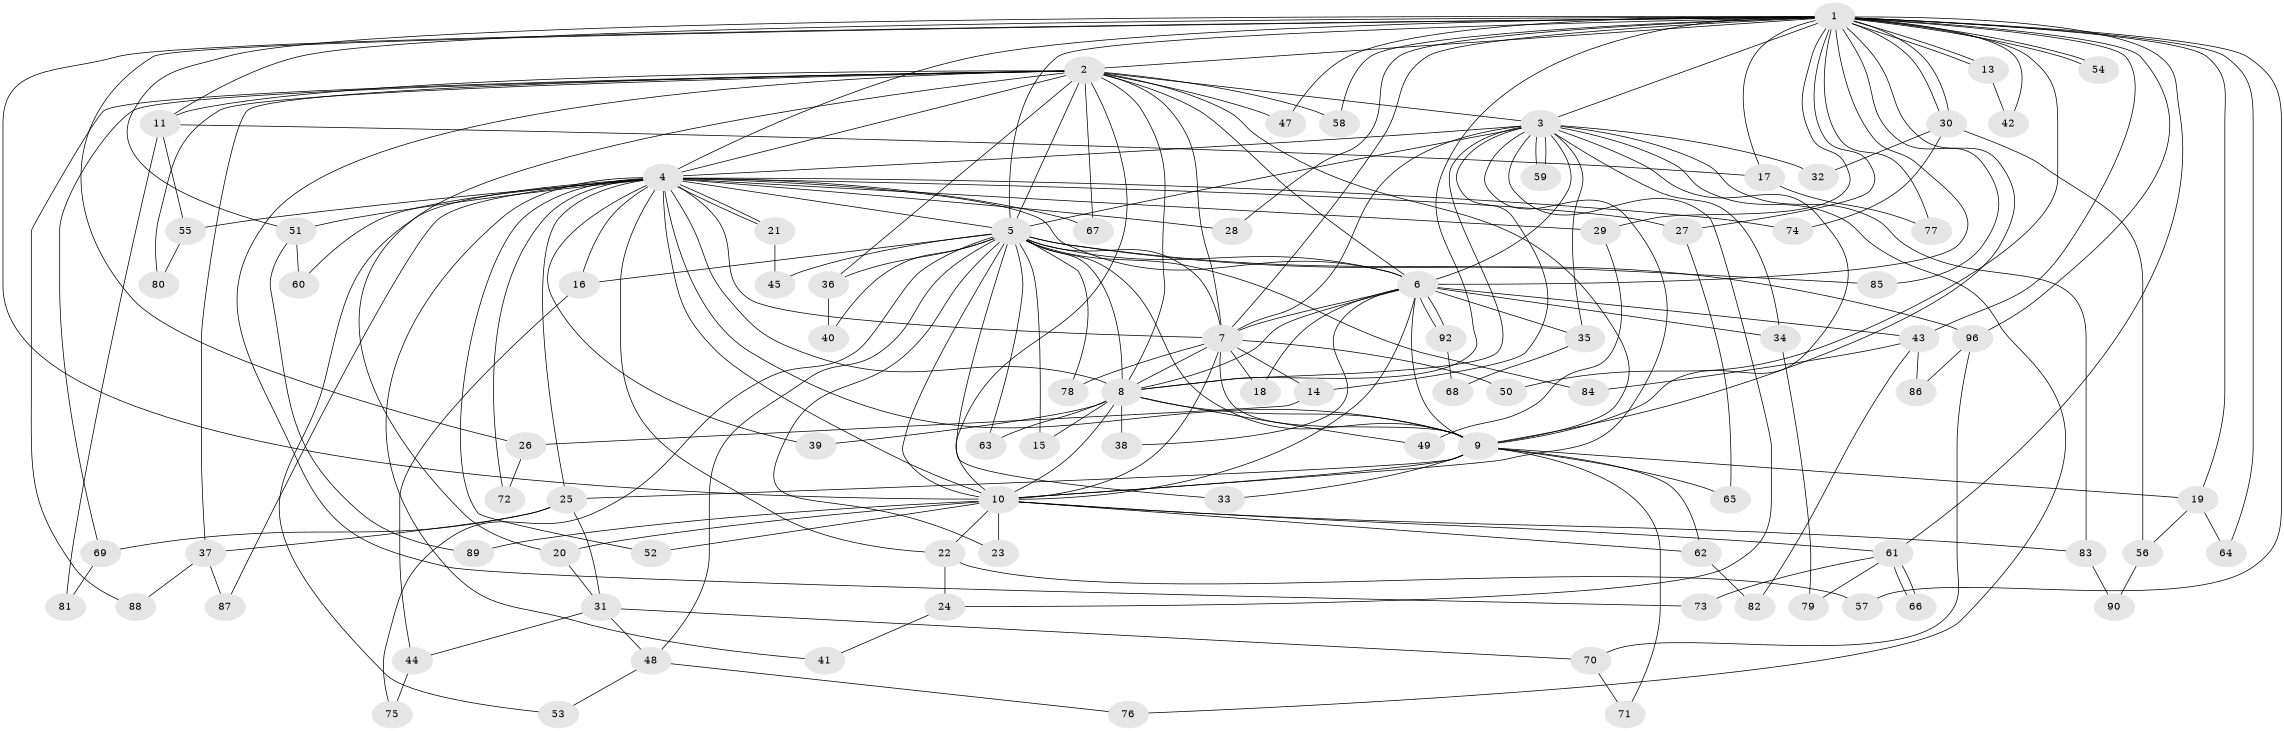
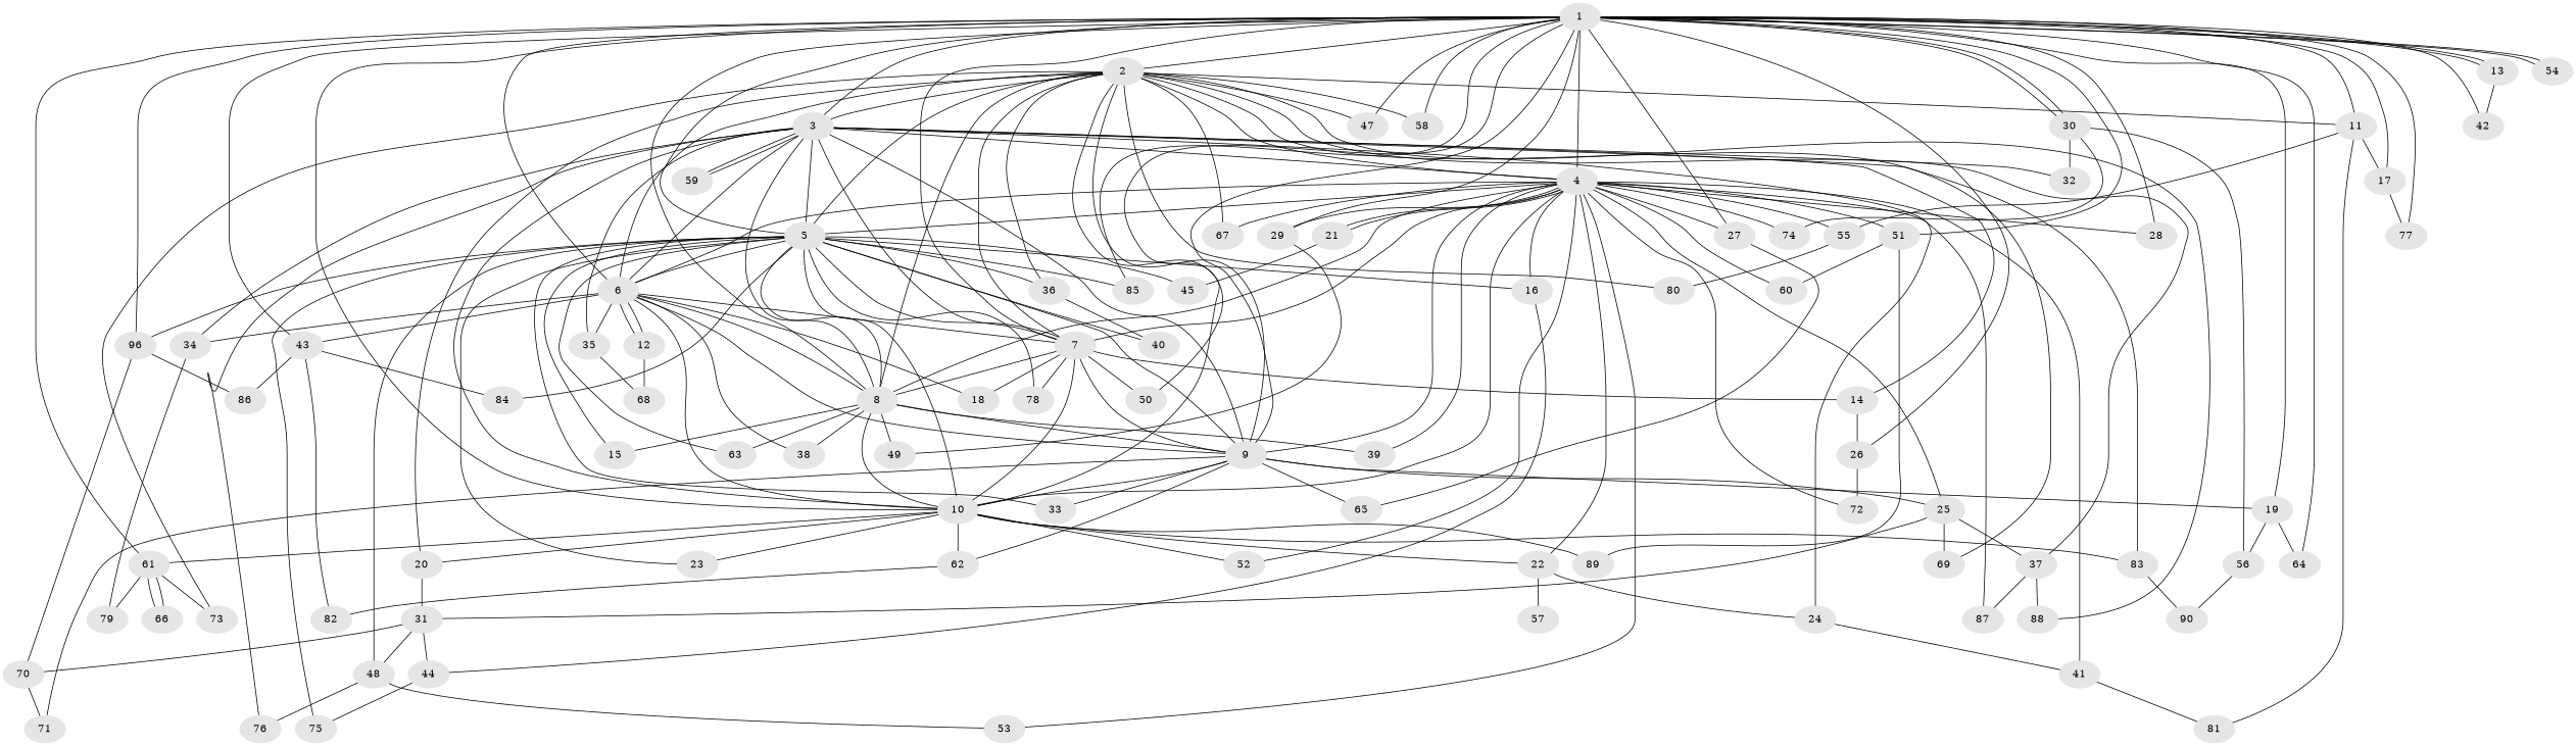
  graph {
    node [color=gray90 style=filled]
    1
    2
    3
    4
    5
    6
    7
    8
    9
    10
    11
    13
    17
    19
    26
    27
    28
    29
    30
    42
    43
    n22 [label=96]
    47
    50
    51
    54
    57
    58
    61
    64
    77
    85
    20
    36
    37
    67
    69
    73
    80
    88
    14
    24
    32
    34
    35
    59
    76
    83
    16
    21
    22
    25
    39
    41
    52
    53
    55
    60
    72
    74
    87
    15
    23
    33
    40
    45
    48
    63
    75
    78
    84
-   12 [label=92]
+   12
    18
    38
    49
    62
    65
    71
    89
    81
    56
    82
    86
    70
    79
    66
    31
    68
    90
    44
    1 -- 2
    1 -- 3
    1 -- 4
    1 -- 5
    1 -- 6
    1 -- 7
    1 -- 8
    1 -- 9
    1 -- 10
    1 -- 11
    1 -- 13
    1 -- 13
    1 -- 17
    1 -- 19
    1 -- 26
    1 -- 27
    1 -- 28
    1 -- 29
    1 -- 30
    1 -- 30
    1 -- 42
    1 -- 43
    1 -- n22
    1 -- 47
    1 -- 50
    1 -- 51
    1 -- 54
    1 -- 54
-   1 -- 57
    1 -- 58
    1 -- 61
    1 -- 64
    1 -- 77
    1 -- 85
    2 -- 3
    2 -- 4
    2 -- 5
    2 -- 6
    2 -- 7
    2 -- 8
    2 -- 9
    2 -- 10
    2 -- 11
    2 -- 47
    2 -- 58
    2 -- 20
    2 -- 36
    2 -- 37
    2 -- 67
    2 -- 69
    2 -- 73
    2 -- 80
    2 -- 88
    3 -- 4
    3 -- 5
    3 -- 6
    3 -- 7
    3 -- 8
    3 -- 9
    3 -- 10
    3 -- 14
    3 -- 24
    3 -- 32
    3 -- 34
    3 -- 35
    3 -- 59
    3 -- 59
    3 -- 76
    3 -- 83
    4 -- 5
    4 -- 6
    4 -- 7
    4 -- 8
    4 -- 9
    4 -- 10
    4 -- 27
    4 -- 28
    4 -- 29
    4 -- 51
    4 -- 67
    4 -- 16
    4 -- 21
    4 -- 21
    4 -- 22
    4 -- 25
    4 -- 39
    4 -- 41
    4 -- 52
    4 -- 53
    4 -- 55
    4 -- 60
    4 -- 72
    4 -- 74
    4 -- 87
    5 -- 6
    5 -- 7
    5 -- 8
    5 -- 9
    5 -- 10
    5 -- n22
    5 -- 85
    5 -- 36
    5 -- 16
    5 -- 15
    5 -- 23
    5 -- 33
    5 -- 40
    5 -- 45
    5 -- 48
    5 -- 63
    5 -- 75
    5 -- 78
    5 -- 84
    6 -- 7
    6 -- 8
    6 -- 9
    6 -- 10
    6 -- 43
    6 -- 34
    6 -- 35
    6 -- 12
    6 -- 12
    6 -- 18
    6 -- 38
    7 -- 8
    7 -- 9
    7 -- 10
    7 -- 50
    7 -- 14
    7 -- 78
    7 -- 18
    8 -- 9
    8 -- 10
    8 -- 39
    8 -- 15
    8 -- 63
    8 -- 38
    8 -- 49
    9 -- 10
    9 -- 19
    9 -- 25
    9 -- 33
    9 -- 62
    9 -- 65
    9 -- 71
    10 -- 61
    10 -- 20
    10 -- 83
    10 -- 22
    10 -- 52
    10 -- 23
    10 -- 62
    10 -- 89
    11 -- 17
    11 -- 55
    11 -- 81
    13 -- 42
    17 -- 77
    19 -- 64
    19 -- 56
    26 -- 72
    27 -- 65
    29 -- 49
    30 -- 32
    30 -- 74
    30 -- 56
    43 -- 84
    43 -- 82
    43 -- 86
    n22 -- 86
    n22 -- 70
    51 -- 60
    51 -- 89
    61 -- 73
    61 -- 79
    61 -- 66
    61 -- 66
    20 -- 31
    36 -- 40
    37 -- 88
    37 -- 87
    14 -- 26
    24 -- 41
    34 -- 79
    35 -- 68
    83 -- 90
    16 -- 44
    21 -- 45
    22 -- 57
    22 -- 24
    25 -- 37
    25 -- 69
    25 -- 31
-   69 -- 81
+   41 -- 81
    55 -- 80
    48 -- 76
    48 -- 53
    12 -- 68
    62 -- 82
    56 -- 90
    70 -- 71
    31 -- 48
    31 -- 70
    31 -- 44
    44 -- 75
  }
